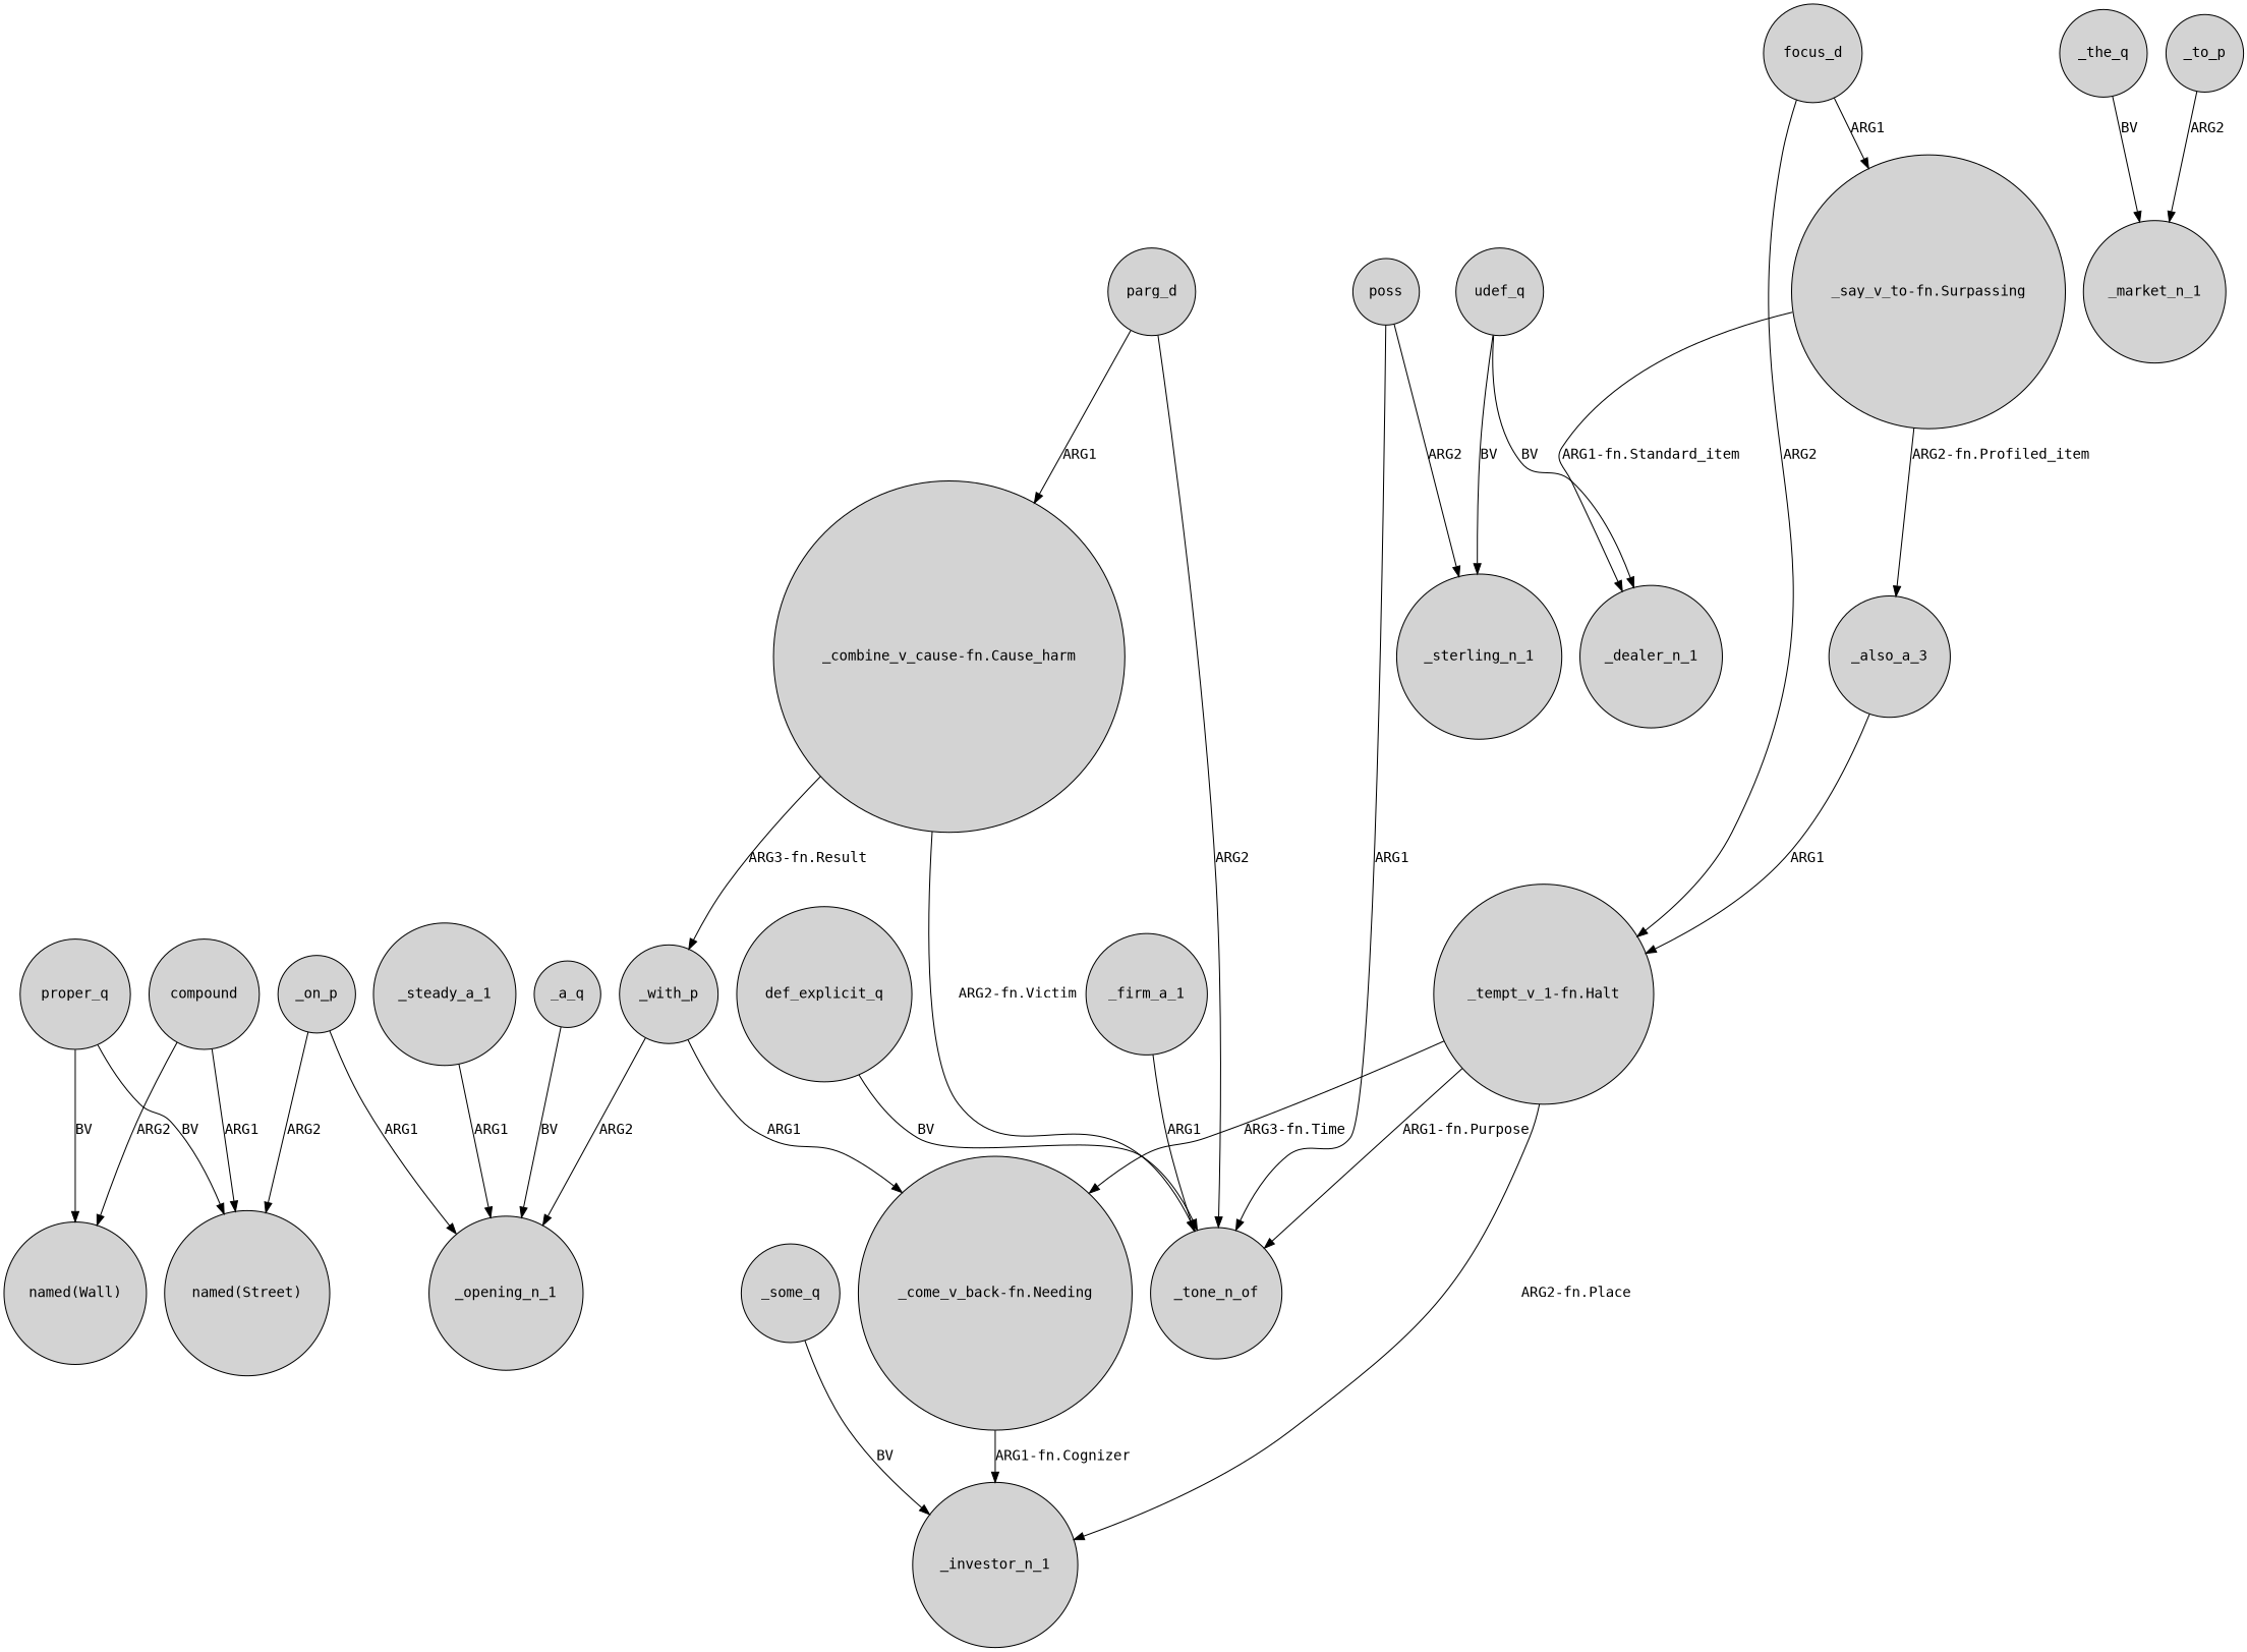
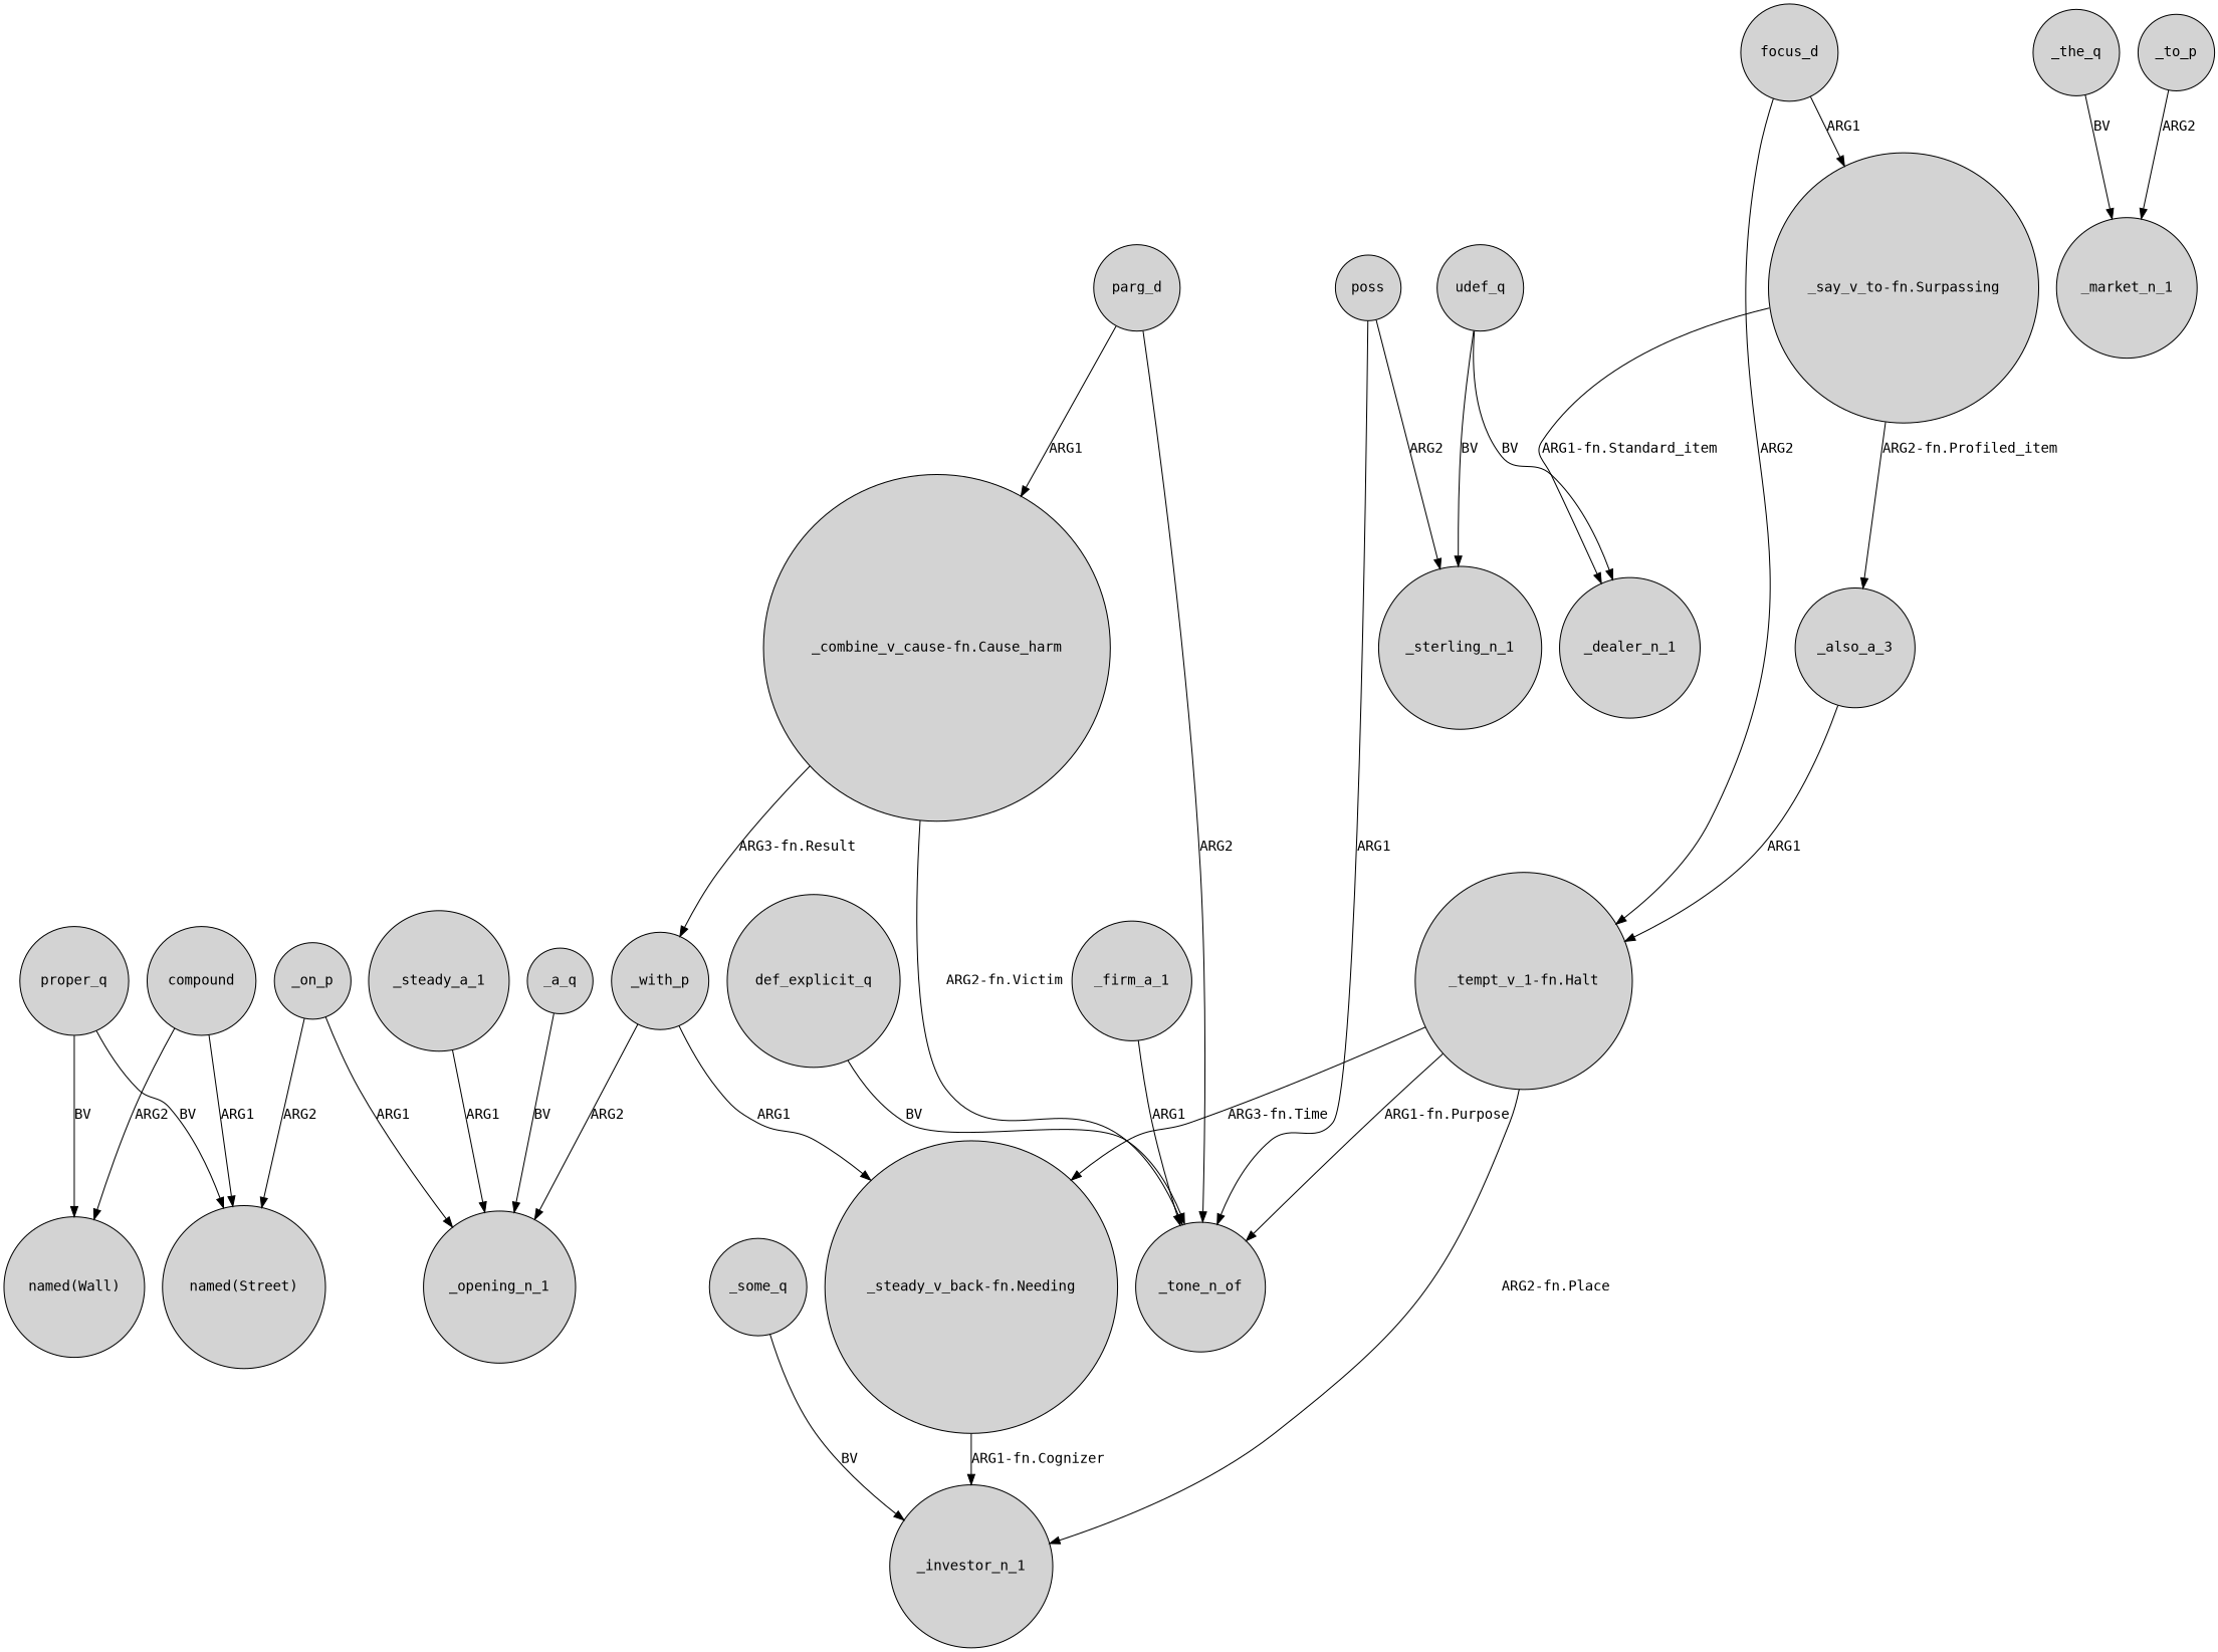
  digraph {
    fontname="DejaVu Sans Mono"
    node [fontname="DejaVu Sans Mono" shape=circle style=filled]
    edge [fontname="DejaVu Sans Mono"]
    "_tempt_v_1-fn.Halt"
    _tone_n_of
    _investor_n_1
-   "_come_v_back-fn.Needing"
+   "_come_v_back-fn.Needing" [label="_steady_v_back-fn.Needing"]
    def_explicit_q
    parg_d
    "_combine_v_cause-fn.Cause_harm"
    _with_p
    _opening_n_1
    _on_p
    "named(Street)"
    _firm_a_1
    n13 [label=_also_a_3]
    focus_d
    "_say_v_to-fn.Surpassing"
    _dealer_n_1
    _the_q
    _market_n_1
    _to_p
    compound
    "named(Wall)"
    udef_q
    _sterling_n_1
    _a_q
    _steady_a_1
    poss
    proper_q
    _some_q
    "_tempt_v_1-fn.Halt" -> _tone_n_of [label="ARG1-fn.Purpose"]
    "_tempt_v_1-fn.Halt" -> _investor_n_1 [label="ARG2-fn.Place"]
    "_tempt_v_1-fn.Halt" -> "_come_v_back-fn.Needing" [label="ARG3-fn.Time"]
    "_come_v_back-fn.Needing" -> _investor_n_1 [label="ARG1-fn.Cognizer"]
    def_explicit_q -> _tone_n_of [label=BV]
    parg_d -> _tone_n_of [label=ARG2]
    parg_d -> "_combine_v_cause-fn.Cause_harm" [label=ARG1]
    "_combine_v_cause-fn.Cause_harm" -> _tone_n_of [label="ARG2-fn.Victim"]
    "_combine_v_cause-fn.Cause_harm" -> _with_p [label="ARG3-fn.Result"]
    _with_p -> "_come_v_back-fn.Needing" [label=ARG1]
    _with_p -> _opening_n_1 [label=ARG2]
    _on_p -> _opening_n_1 [label=ARG1]
    _on_p -> "named(Street)" [label=ARG2]
    _firm_a_1 -> _tone_n_of [label=ARG1]
    n13 -> "_tempt_v_1-fn.Halt" [label=ARG1]
    focus_d -> "_tempt_v_1-fn.Halt" [label=ARG2]
    focus_d -> "_say_v_to-fn.Surpassing" [label=ARG1]
    "_say_v_to-fn.Surpassing" -> n13 [label="ARG2-fn.Profiled_item"]
    "_say_v_to-fn.Surpassing" -> _dealer_n_1 [label="ARG1-fn.Standard_item"]
    _the_q -> _market_n_1 [label=BV]
    _to_p -> _market_n_1 [label=ARG2]
    compound -> "named(Street)" [label=ARG1]
    compound -> "named(Wall)" [label=ARG2]
    udef_q -> _dealer_n_1 [label=BV]
    udef_q -> _sterling_n_1 [label=BV]
    _a_q -> _opening_n_1 [label=BV]
    _steady_a_1 -> _opening_n_1 [label=ARG1]
    poss -> _tone_n_of [label=ARG1]
    poss -> _sterling_n_1 [label=ARG2]
    proper_q -> "named(Street)" [label=BV]
    proper_q -> "named(Wall)" [label=BV]
    _some_q -> _investor_n_1 [label=BV]
  }
